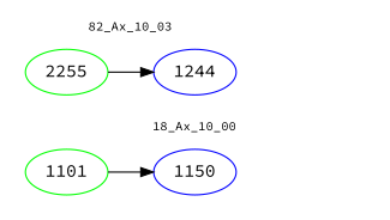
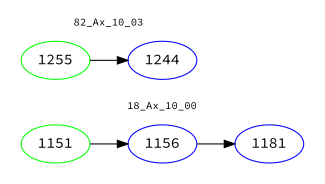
  digraph {
    fontname="Source Code Pro"
    rankdir=LR
    node [color=blue fontname="Source Code Pro"]
    edge [color=black fontname="Source Code Pro"]
-   n1 [color=green label=1101]
-   n2 [label=1150]
-   n4 [color=green label=2255]
+   n1 [color=green label=1151]
+   n2 [label=1156]
+   n3 [label=1181]
+   n4 [color=green label=1255]
    n5 [label=1244]
    subgraph cluster_1 {
      color=white
      fontsize=10
      label="18_Ax_10_00"
      n1
      n2
+     n3
    }
    subgraph cluster_2 {
      color=white
      fontsize=10
      label="82_Ax_10_03"
      n4
      n5
    }
    n1 -> n2
+   n2 -> n3
    n4 -> n5
  }
